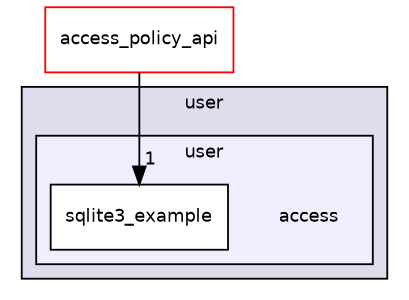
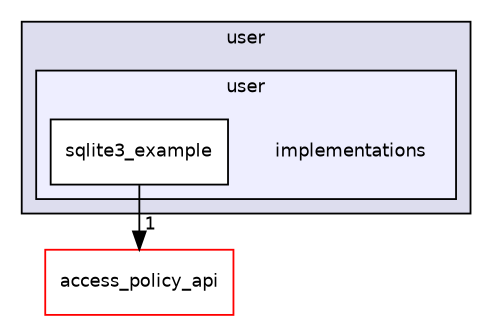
  digraph {
    compound=true
    node [fontname=Helvetica fontsize=10 shape=box fillcolor=white style=filled]
-   n1 [label=access shape=plaintext fillcolor="" style=""]
+   n1 [label=implementations shape=plaintext fillcolor="" style=""]
    n2 [color=black label=sqlite3_example]
    n3 [color=red label=access_policy_api]
    subgraph cluster_1 {
      bgcolor="#ddddee"
      fontname=Helvetica
      fontsize=10
      label=user
      pencolor=black
      subgraph cluster_2 {
        bgcolor="#eeeeff"
        fontname=Helvetica
        fontsize=10
        pencolor=black
        n1
        n2
      }
    }
-   n3 -> n2 [headlabel=1 labeldistance=1.5 labelfontname=Helvetica labelfontsize=10]
+   n2 -> n3 [headlabel=1 labeldistance=1.5 labelfontname=Helvetica labelfontsize=10]
  }
